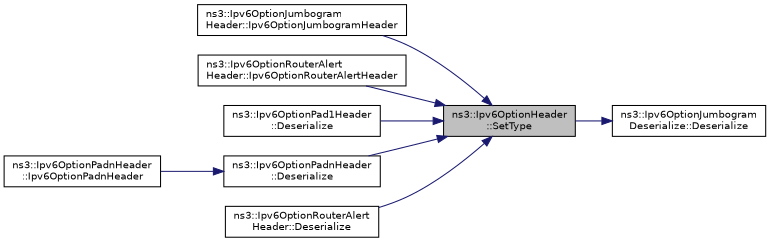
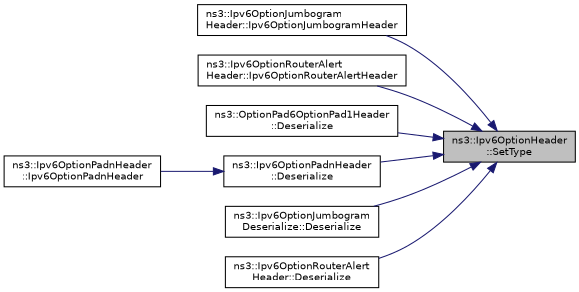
  digraph {
    rankdir=RL
    node [color=black fillcolor=white fontname=Helvetica fontsize=10 shape=record style=filled]
    edge [color=midnightblue dir=back fontname=Helvetica fontsize=10 labelfontname=Helvetica labelfontsize=10 style=solid]
    n1 [fillcolor=grey75 fontcolor=black height=0.2 label="ns3::Ipv6OptionHeader\l::SetType" width=0.4]
    n2 [height=0.2 label="ns3::Ipv6OptionJumbogram\lHeader::Ipv6OptionJumbogramHeader" width=0.4]
    n3 [height=0.2 label="ns3::Ipv6OptionRouterAlert\lHeader::Ipv6OptionRouterAlertHeader" width=0.4]
-   n4 [height=0.2 label="ns3::Ipv6OptionPad1Header\l::Deserialize" width=0.4]
+   n4 [height=0.2 label="ns3::OptionPad6OptionPad1Header\l::Deserialize" width=0.4]
    n5 [height=0.2 label="ns3::Ipv6OptionPadnHeader\l::Deserialize" width=0.4]
    n6 [height=0.2 label="ns3::Ipv6OptionJumbogram\lDeserialize::Deserialize" width=0.4]
    n7 [height=0.2 label="ns3::Ipv6OptionRouterAlert\lHeader::Deserialize" width=0.4]
    n8 [height=0.2 label="ns3::Ipv6OptionPadnHeader\l::Ipv6OptionPadnHeader" width=0.4]
    n1 -> n2
    n1 -> n3
    n1 -> n4
    n1 -> n5
-   n6 -> n1
+   n1 -> n6
    n1 -> n7
    n5 -> n8
  }
